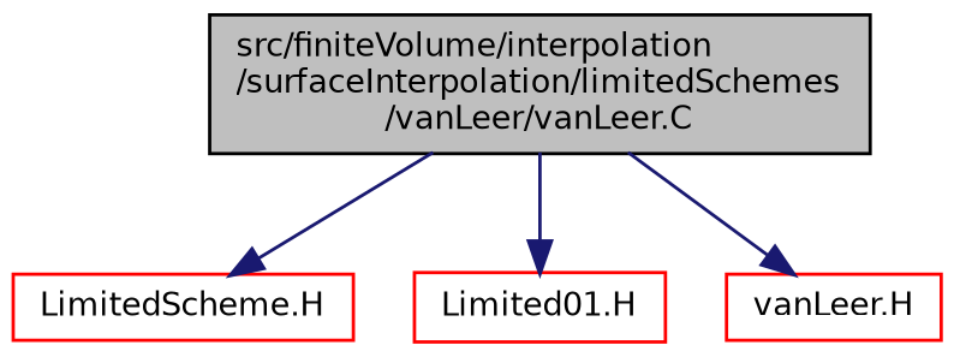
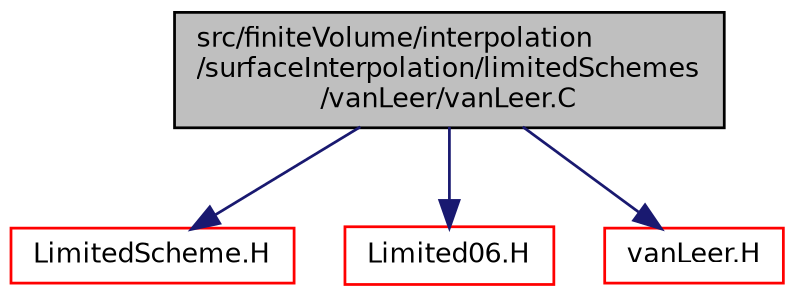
  digraph {
    node [color=red fontname=Helvetica fontsize=10 shape=record]
    edge [color=midnightblue fontname=Helvetica fontsize=10 labelfontname=Helvetica labelfontsize=10 style=solid]
    n1 [color=black fillcolor=grey75 fontcolor=black height=0.2 label="src/finiteVolume/interpolation\l/surfaceInterpolation/limitedSchemes\l/vanLeer/vanLeer.C" style=filled width=0.4]
    n2 [height=0.2 label="LimitedScheme.H" width=0.4]
-   n3 [height=0.2 label="Limited01.H" width=0.4]
+   n3 [height=0.2 label="Limited06.H" width=0.4]
    n4 [height=0.2 label="vanLeer.H" width=0.4]
    n1 -> n2
    n1 -> n3
    n1 -> n4
  }
